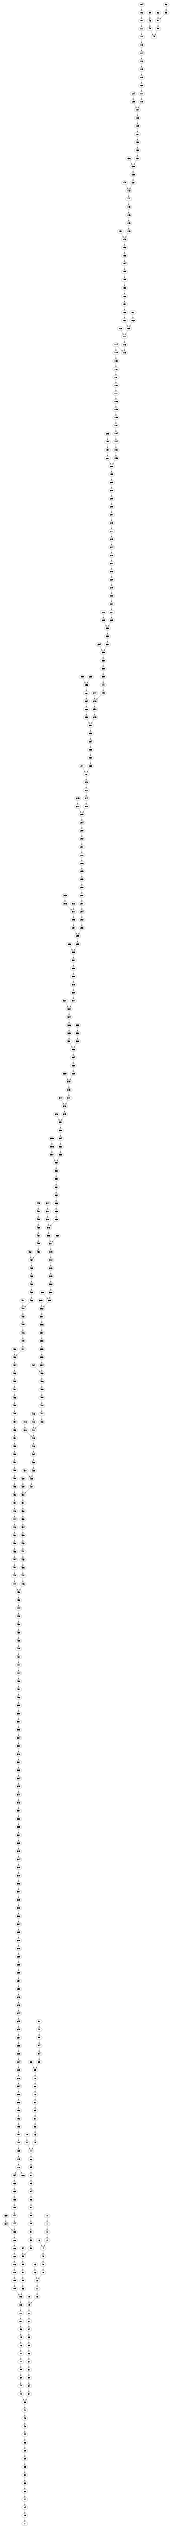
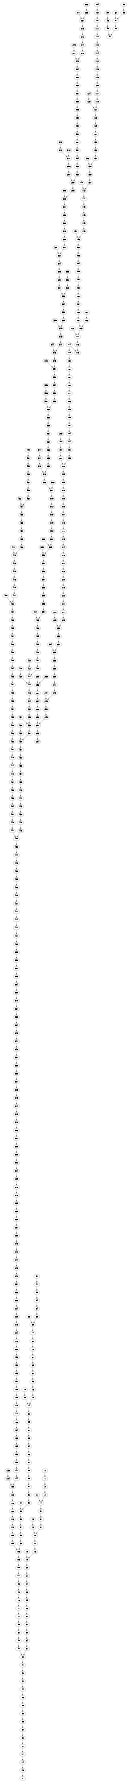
  digraph {
    15
    7
    14
    17
    22
    33
    32
    35
    29
    28
    36
    44
    42
    43
    41
    38
    40
    48
    60
    59
    71
    77
    76
    79
    96
    101
    100
    103
    106
    105
    109
    110
    116
    122
    126
    128
    133
    134
    139
    144
    147
    150
    153
    165
    163
    164
    166
    170
    175
    189
    188
    191
    193
    192
    196
    202
    206
    204
    216
    223
    224
    226
    236
    237
    240
    245
    244
    242
    246
    258
    257
    268
    265
    269
    276
    278
    289
    304
    302
    308
    309
    307
    306
    310
    319
    314
    315
    325
    327
    335
    338
    337
    342
    347
    349
    364
    363
    367
    370
    380
    384
    383
    381
    390
    395
    402
    401
    400
    414
    417
    421
    419
    426
    439
    438
    445
    444
    453
    450
    447
    448
    457
    454
    456
    458
    467
    472
    474
    478
    481
    492
    496
    498
    499
    497
    495
    488
    491
    493
    494
    489
    490
    486
    487
    485
    483
    484
    482
    480
    477
    479
    476
    475
    473
    470
    471
    466
    469
    460
    463
    465
    464
    462
    452
    455
    461
    468
    459
    451
    449
    446
    440
    436
    443
    441
    442
    435
    434
    433
    432
    431
    430
    429
    428
    427
    423
    437
    425
    422
    424
    416
    415
    420
    418
    411
    412
    413
    408
    407
    410
    409
    405
    406
    403
    404
    394
    393
    399
    398
    397
    396
    391
    392
    389
    385
    388
    387
    382
    379
    373
    372
    375
    371
    386
    376
    378
    377
    374
    369
    365
    366
    362
    361
    359
    358
    360
    357
    356
    355
    353
    352
    354
    350
    351
    348
    345
    346
    344
    341
    343
    340
    339
    329
    330
    334
    336
    331
    323
    326
    324
    322
    321
    317
    320
    318
    300
    298
    301
    303
    305
    295
    299
    297
    296
    311
    316
    313
    312
    293
    292
    294
    291
    287
    290
    283
    285
    286
    288
    281
    282
    280
    284
    279
    277
    275
    270
    274
    272
    273
    267
    271
    263
    262
-   266
    254
    253
    251
    252
    260
    264
    261
    256
    259
    255
    249
    250
    248
    247
    243
    241
    239
    238
    233
    235
    234
    231
    232
    230
    229
    228
    225
    227
    221
    222
    219
    220
    212
    217
    218
    214
    215
    211
    213
    207
    208
    209
    210
    205
    199
    200
    201
    197
    198
    203
    195
    190
    194
    184
    187
    185
    179
    186
    177
    180
    181
    182
    183
    178
    174
    173
    176
    171
    172
    169
    167
    168
    157
    160
    158
    159
    155
    154
    156
    152
    146
    151
    148
    149
    145
    143
    141
    142
    140
    137
    135
    138
    136
    131
    132
    130
    127
    129
    123
    121
    125
    124
    118
    117
    120
    119
    115
    112
    114
    113
    108
    111
    107
    102
    104
    162
    161
    328
    332
    333
    368
    93
    95
    97
    99
    98
    94
    90
    92
    91
    89
    88
    87
    86
    84
    83
    81
    85
    82
    74
    80
    78
    75
    73
    56
    61
    69
    67
    72
    68
    70
    65
    66
    63
    64
    54
    55
    47
    51
    58
    49
    57
    62
    53
    52
    45
    46
    39
    37
    34
    30
    31
    27
    26
    25
    23
    24
    21
    20
    19
    18
    16
    11
    10
    12
    13
    8
    9
    5
    4
    6
    2
    3
    1
    0
    15 -> 7
    14 -> 15
    17 -> 14
    22 -> 17
    33 -> 22
    32 -> 33
    35 -> 32
    29 -> 35
    28 -> 29
    36 -> 28
    44 -> 36
    42 -> 44
    43 -> 42
    41 -> 43
    38 -> 41
    40 -> 38
    48 -> 40
    60 -> 48
    59 -> 60
    71 -> 59
    77 -> 71
    76 -> 77
    79 -> 76
    96 -> 79
    101 -> 96
    100 -> 101
    103 -> 100
    106 -> 103
    105 -> 106
    109 -> 105
    110 -> 109
    116 -> 110
    122 -> 116
    126 -> 122
    128 -> 126
    133 -> 128
    134 -> 133
    139 -> 134
    144 -> 133
    147 -> 144
    150 -> 147
    153 -> 150
    165 -> 153
    163 -> 165
    164 -> 163
-   170 -> 164
+   166 -> 164
    170 -> 166
    175 -> 170
    189 -> 175
    188 -> 189
    191 -> 188
    193 -> 191
    192 -> 193
    196 -> 192
    202 -> 196
    206 -> 202
    204 -> 206
    216 -> 204
    223 -> 216
    224 -> 223
    226 -> 224
    236 -> 226
    237 -> 236
    240 -> 237
    245 -> 240
    244 -> 245
    242 -> 244
    246 -> 242
    258 -> 246
    257 -> 258
    268 -> 257
    265 -> 268
    269 -> 265
    276 -> 269
    278 -> 276
    289 -> 278
    304 -> 289
    302 -> 304
    308 -> 302
    309 -> 308
    307 -> 309
    306 -> 307
    310 -> 306
    319 -> 310
    314 -> 319
    315 -> 314
    325 -> 315
    327 -> 325
    335 -> 327
    338 -> 335
    337 -> 338
    342 -> 337
    347 -> 342
    349 -> 347
    364 -> 349
    363 -> 364
    367 -> 363
    370 -> 367
    380 -> 370
    384 -> 380
    383 -> 384
    381 -> 383
    390 -> 381
    395 -> 390
    402 -> 395
    401 -> 402
    400 -> 401
    414 -> 400
    417 -> 414
    421 -> 417
    419 -> 421
    426 -> 419
    439 -> 426
    438 -> 439
    445 -> 438
    444 -> 445
    453 -> 444
    450 -> 453
    447 -> 450
    448 -> 447
    457 -> 448
    454 -> 457
    456 -> 454
    458 -> 456
    467 -> 458
    472 -> 467
    474 -> 472
    478 -> 474
    481 -> 478
    492 -> 481
    496 -> 492
    498 -> 496
    499 -> 498
    497 -> 499
    495 -> 497
    488 -> 495
    491 -> 488
    493 -> 491
    494 -> 493
    489 -> 494
    490 -> 489
    486 -> 490
    487 -> 486
    485 -> 487
    483 -> 485
    484 -> 483
    482 -> 484
    480 -> 482
    477 -> 482
    479 -> 477
    476 -> 479
    475 -> 476
    473 -> 475
    470 -> 473
    471 -> 470
    466 -> 470
    469 -> 466
    460 -> 469
    463 -> 460
    465 -> 463
    464 -> 465
    462 -> 464
    452 -> 464
    455 -> 452
    461 -> 455
    468 -> 461
    459 -> 468
    451 -> 459
    449 -> 451
    446 -> 450
    440 -> 446
    436 -> 440
    443 -> 436
    441 -> 443
    442 -> 441
    435 -> 442
    434 -> 435
    433 -> 434
    432 -> 433
    431 -> 432
    430 -> 431
    429 -> 430
    428 -> 429
    427 -> 430
    423 -> 427
    437 -> 423
    425 -> 423
    422 -> 425
    424 -> 422
    416 -> 424
    415 -> 416
    420 -> 415
    418 -> 420
    411 -> 415
    412 -> 411
    413 -> 412
    408 -> 411
    407 -> 408
    410 -> 407
    409 -> 410
    405 -> 409
    406 -> 405
    403 -> 406
    404 -> 403
    394 -> 403
    393 -> 394
    399 -> 393
    398 -> 399
    397 -> 398
    396 -> 397
    391 -> 396
    392 -> 391
    389 -> 392
    385 -> 392
    388 -> 385
    387 -> 385
    382 -> 387
    379 -> 382
    373 -> 379
    372 -> 373
    375 -> 372
    371 -> 375
    386 -> 371
    376 -> 386
    378 -> 376
    377 -> 378
    374 -> 377
    369 -> 376
    365 -> 369
    366 -> 365
    362 -> 366
    361 -> 362
    359 -> 361
    358 -> 359
    360 -> 358
    357 -> 360
    356 -> 357
    355 -> 356
    353 -> 360
    352 -> 353
    354 -> 352
    350 -> 354
    351 -> 350
    348 -> 351
    345 -> 351
    346 -> 345
    344 -> 346
    341 -> 346
    343 -> 341
    340 -> 343
    339 -> 340
    329 -> 340
    330 -> 329
    334 -> 330
    336 -> 334
    331 -> 336
    323 -> 331
    326 -> 323
    324 -> 326
    322 -> 324
    321 -> 322
    317 -> 322
    320 -> 317
    318 -> 320
    300 -> 318
    298 -> 300
    301 -> 298
    303 -> 301
    305 -> 303
    295 -> 303
    299 -> 295
    297 -> 299
    296 -> 297
    311 -> 296
    316 -> 311
    313 -> 316
    312 -> 311
    293 -> 299
    292 -> 293
    294 -> 292
    291 -> 294
    287 -> 291
    290 -> 287
    283 -> 290
    285 -> 283
    286 -> 285
    288 -> 286
    281 -> 288
    282 -> 281
    280 -> 282
    284 -> 280
    279 -> 284
    277 -> 279
    275 -> 277
    270 -> 279
    274 -> 270
    272 -> 274
    273 -> 272
    267 -> 273
    271 -> 267
    263 -> 267
    262 -> 263
-   266 -> 262
-   254 -> 266
    253 -> 254
    251 -> 253
    252 -> 251
    260 -> 252
    264 -> 260
    261 -> 264
    256 -> 261
    259 -> 256
    255 -> 256
    249 -> 251
    250 -> 249
    248 -> 250
    247 -> 248
    243 -> 248
    241 -> 243
    239 -> 241
    238 -> 239
    233 -> 238
    235 -> 233
    234 -> 235
    231 -> 235
    232 -> 231
    230 -> 232
    229 -> 230
    228 -> 229
    225 -> 230
    227 -> 225
    221 -> 227
    222 -> 221
    219 -> 222
    220 -> 219
    212 -> 220
    217 -> 212
    218 -> 217
    214 -> 218
    215 -> 214
    211 -> 215
    213 -> 211
    207 -> 213
    208 -> 207
    209 -> 208
    210 -> 209
    205 -> 210
    199 -> 205
    200 -> 199
    201 -> 200
    197 -> 201
    198 -> 197
    203 -> 198
    195 -> 200
    190 -> 195
    194 -> 190
    184 -> 194
    187 -> 184
    185 -> 187
    179 -> 185
    186 -> 179
    177 -> 186
    180 -> 177
    181 -> 180
    182 -> 181
    183 -> 182
    178 -> 183
    174 -> 178
    174 -> 173
    176 -> 173
    171 -> 176
    172 -> 171
    169 -> 171
    167 -> 169
    168 -> 167
    157 -> 168
    160 -> 157
    158 -> 160
    159 -> 158
    155 -> 159
    154 -> 155
    156 -> 154
    152 -> 156
    146 -> 152
    151 -> 146
    148 -> 146
    149 -> 148
    145 -> 149
    143 -> 145
    141 -> 143
    142 -> 141
    140 -> 142
    137 -> 142
    135 -> 137
    138 -> 135
    136 -> 138
    131 -> 138
    132 -> 131
    130 -> 132
    127 -> 130
    129 -> 127
    123 -> 129
    121 -> 123
    125 -> 121
    124 -> 125
    118 -> 121
    117 -> 118
    120 -> 117
    119 -> 120
    115 -> 119
    112 -> 115
    114 -> 112
    113 -> 114
    108 -> 113
    111 -> 108
    107 -> 111
    102 -> 107
    104 -> 102
    162 -> 169
    161 -> 162
    328 -> 336
    332 -> 328
    333 -> 332
    368 -> 371
    93 -> 106
    95 -> 93
    97 -> 95
    99 -> 97
    98 -> 99
    94 -> 98
    90 -> 98
    92 -> 90
    91 -> 92
    89 -> 91
    88 -> 89
    87 -> 88
    86 -> 87
    84 -> 86
    83 -> 84
    81 -> 83
    85 -> 81
    82 -> 85
    74 -> 82
    80 -> 74
    78 -> 80
    75 -> 74
    73 -> 75
    56 -> 73
    61 -> 56
    69 -> 61
    67 -> 69
    72 -> 67
    68 -> 72
    70 -> 68
    65 -> 70
    66 -> 65
    63 -> 65
    64 -> 63
    54 -> 64
    55 -> 54
    47 -> 55
    51 -> 47
    58 -> 49
    57 -> 58
    62 -> 57
    53 -> 57
    52 -> 53
    45 -> 49
    46 -> 45
    39 -> 46
    37 -> 38
    34 -> 37
    30 -> 34
    31 -> 30
    27 -> 31
    26 -> 27
    25 -> 26
    23 -> 25
    24 -> 23
    21 -> 24
    20 -> 21
    19 -> 20
    18 -> 19
    16 -> 19
    11 -> 16
    10 -> 11
    12 -> 10
    13 -> 12
    8 -> 10
    9 -> 8
    5 -> 9
    4 -> 5
    6 -> 4
    2 -> 4
    3 -> 2
    1 -> 3
    0 -> 1
  }
